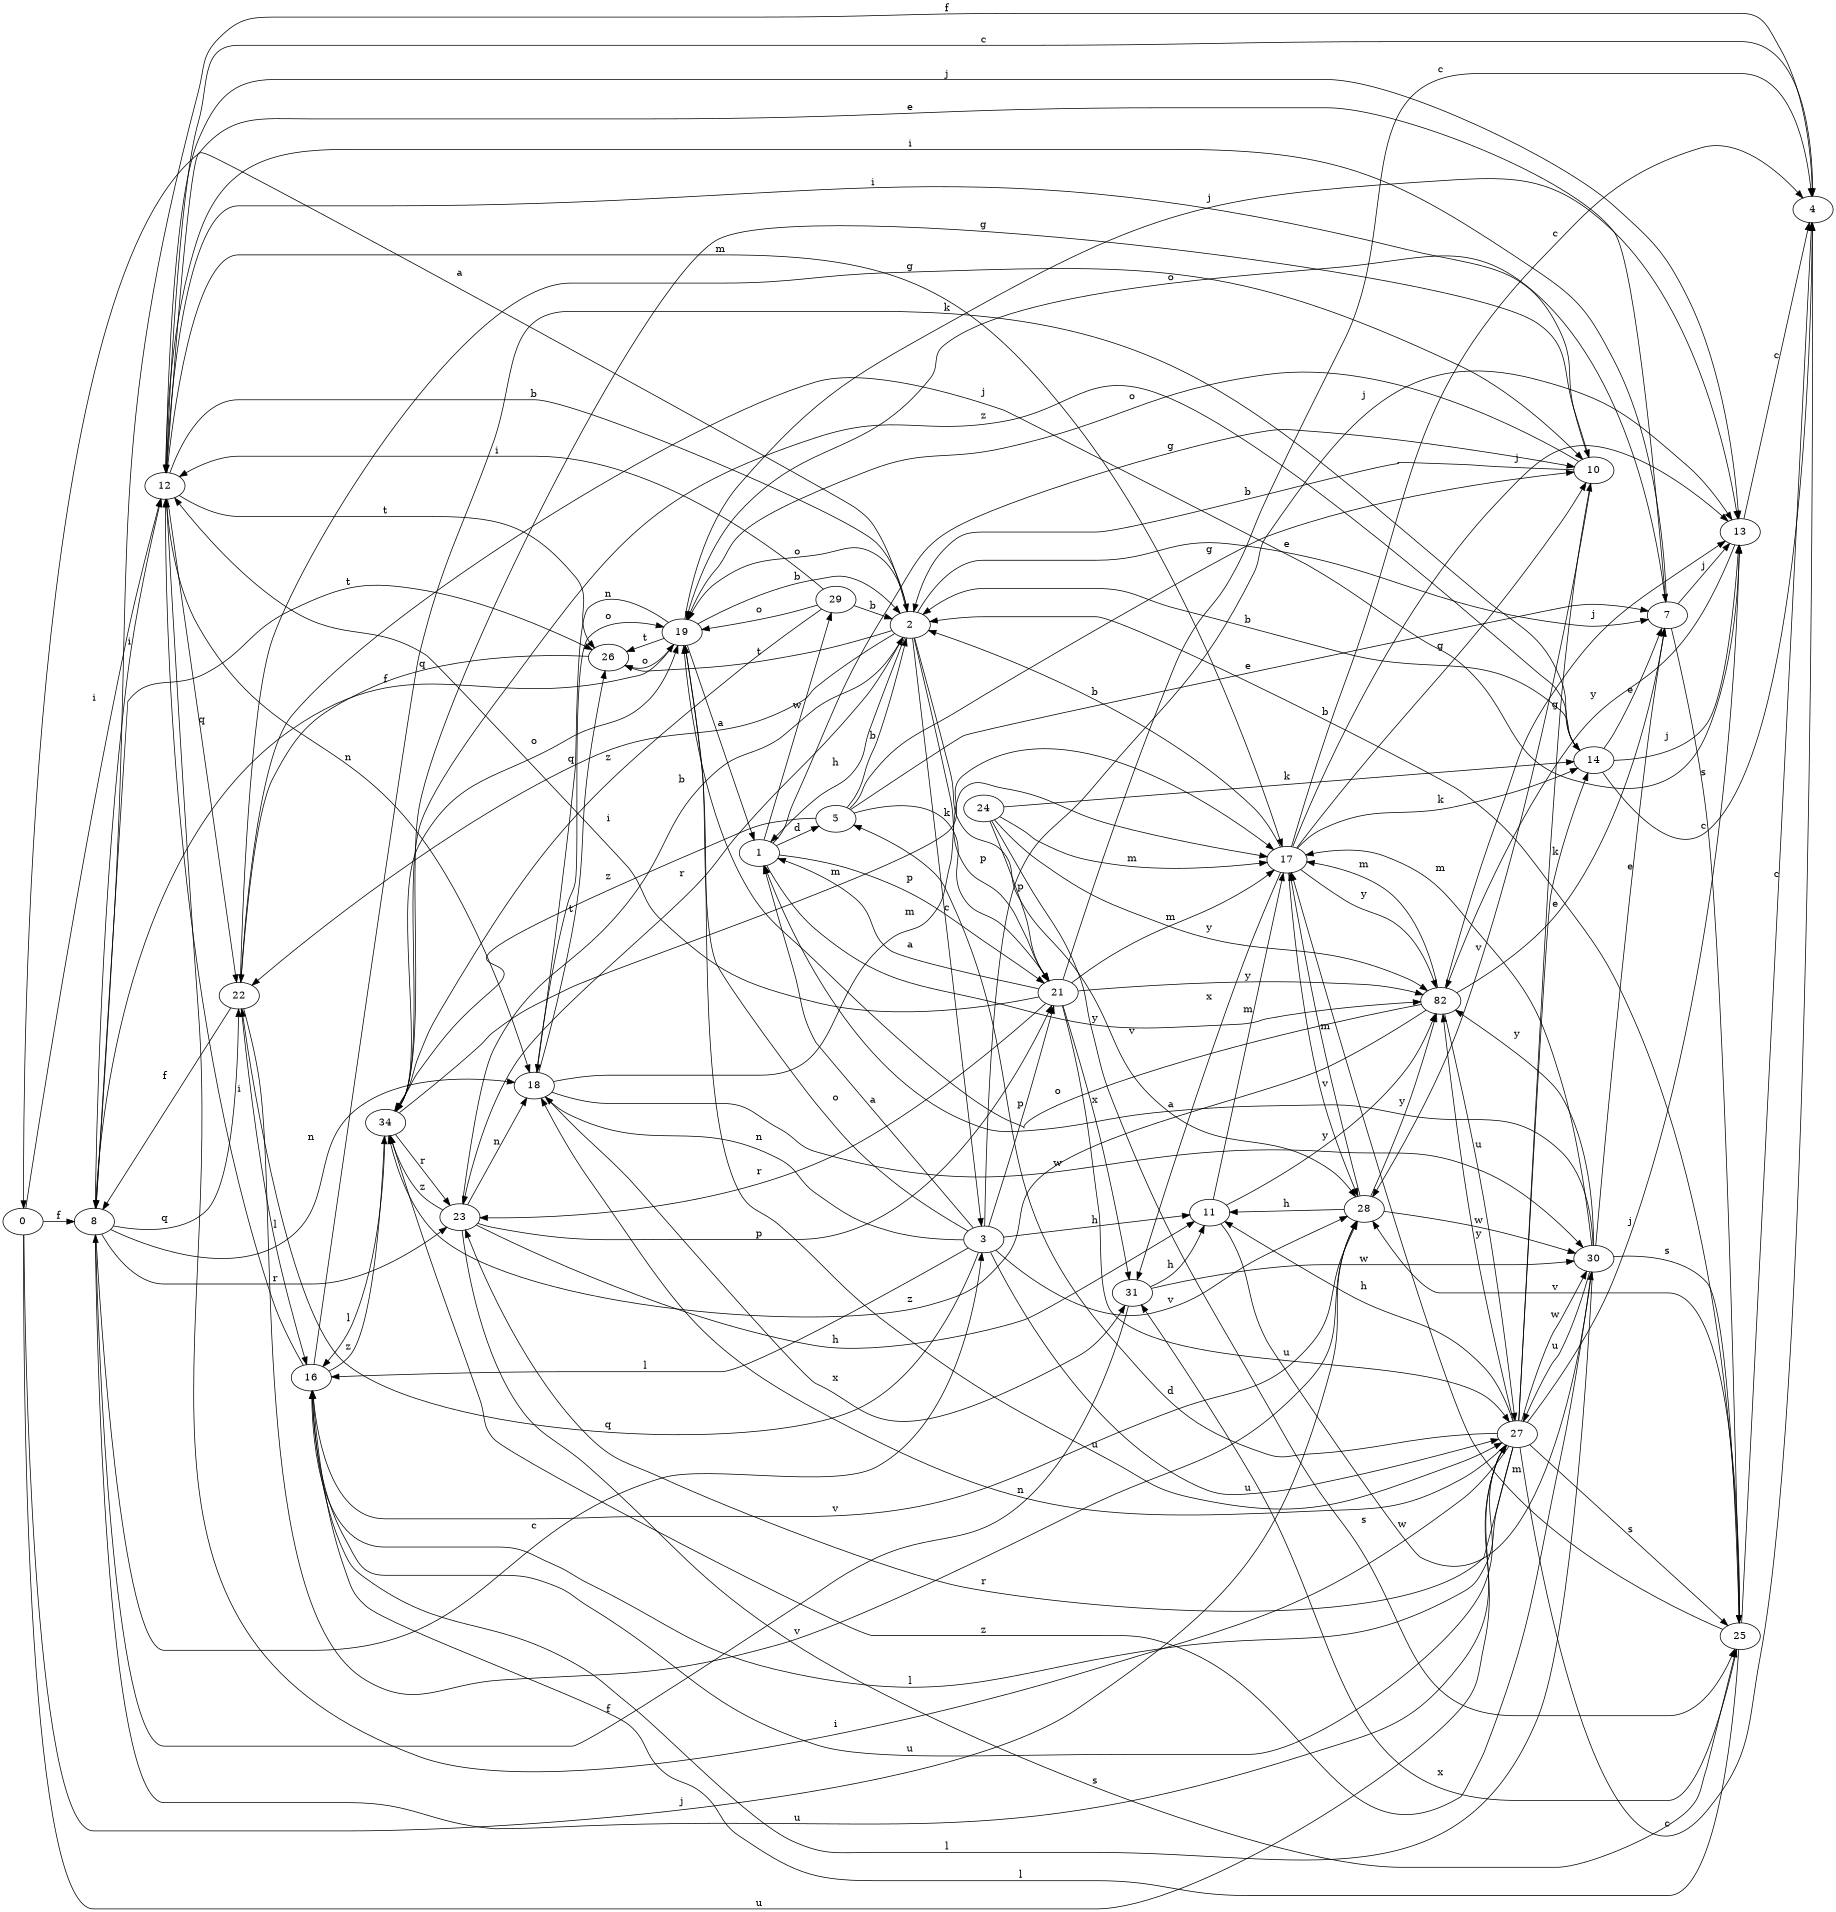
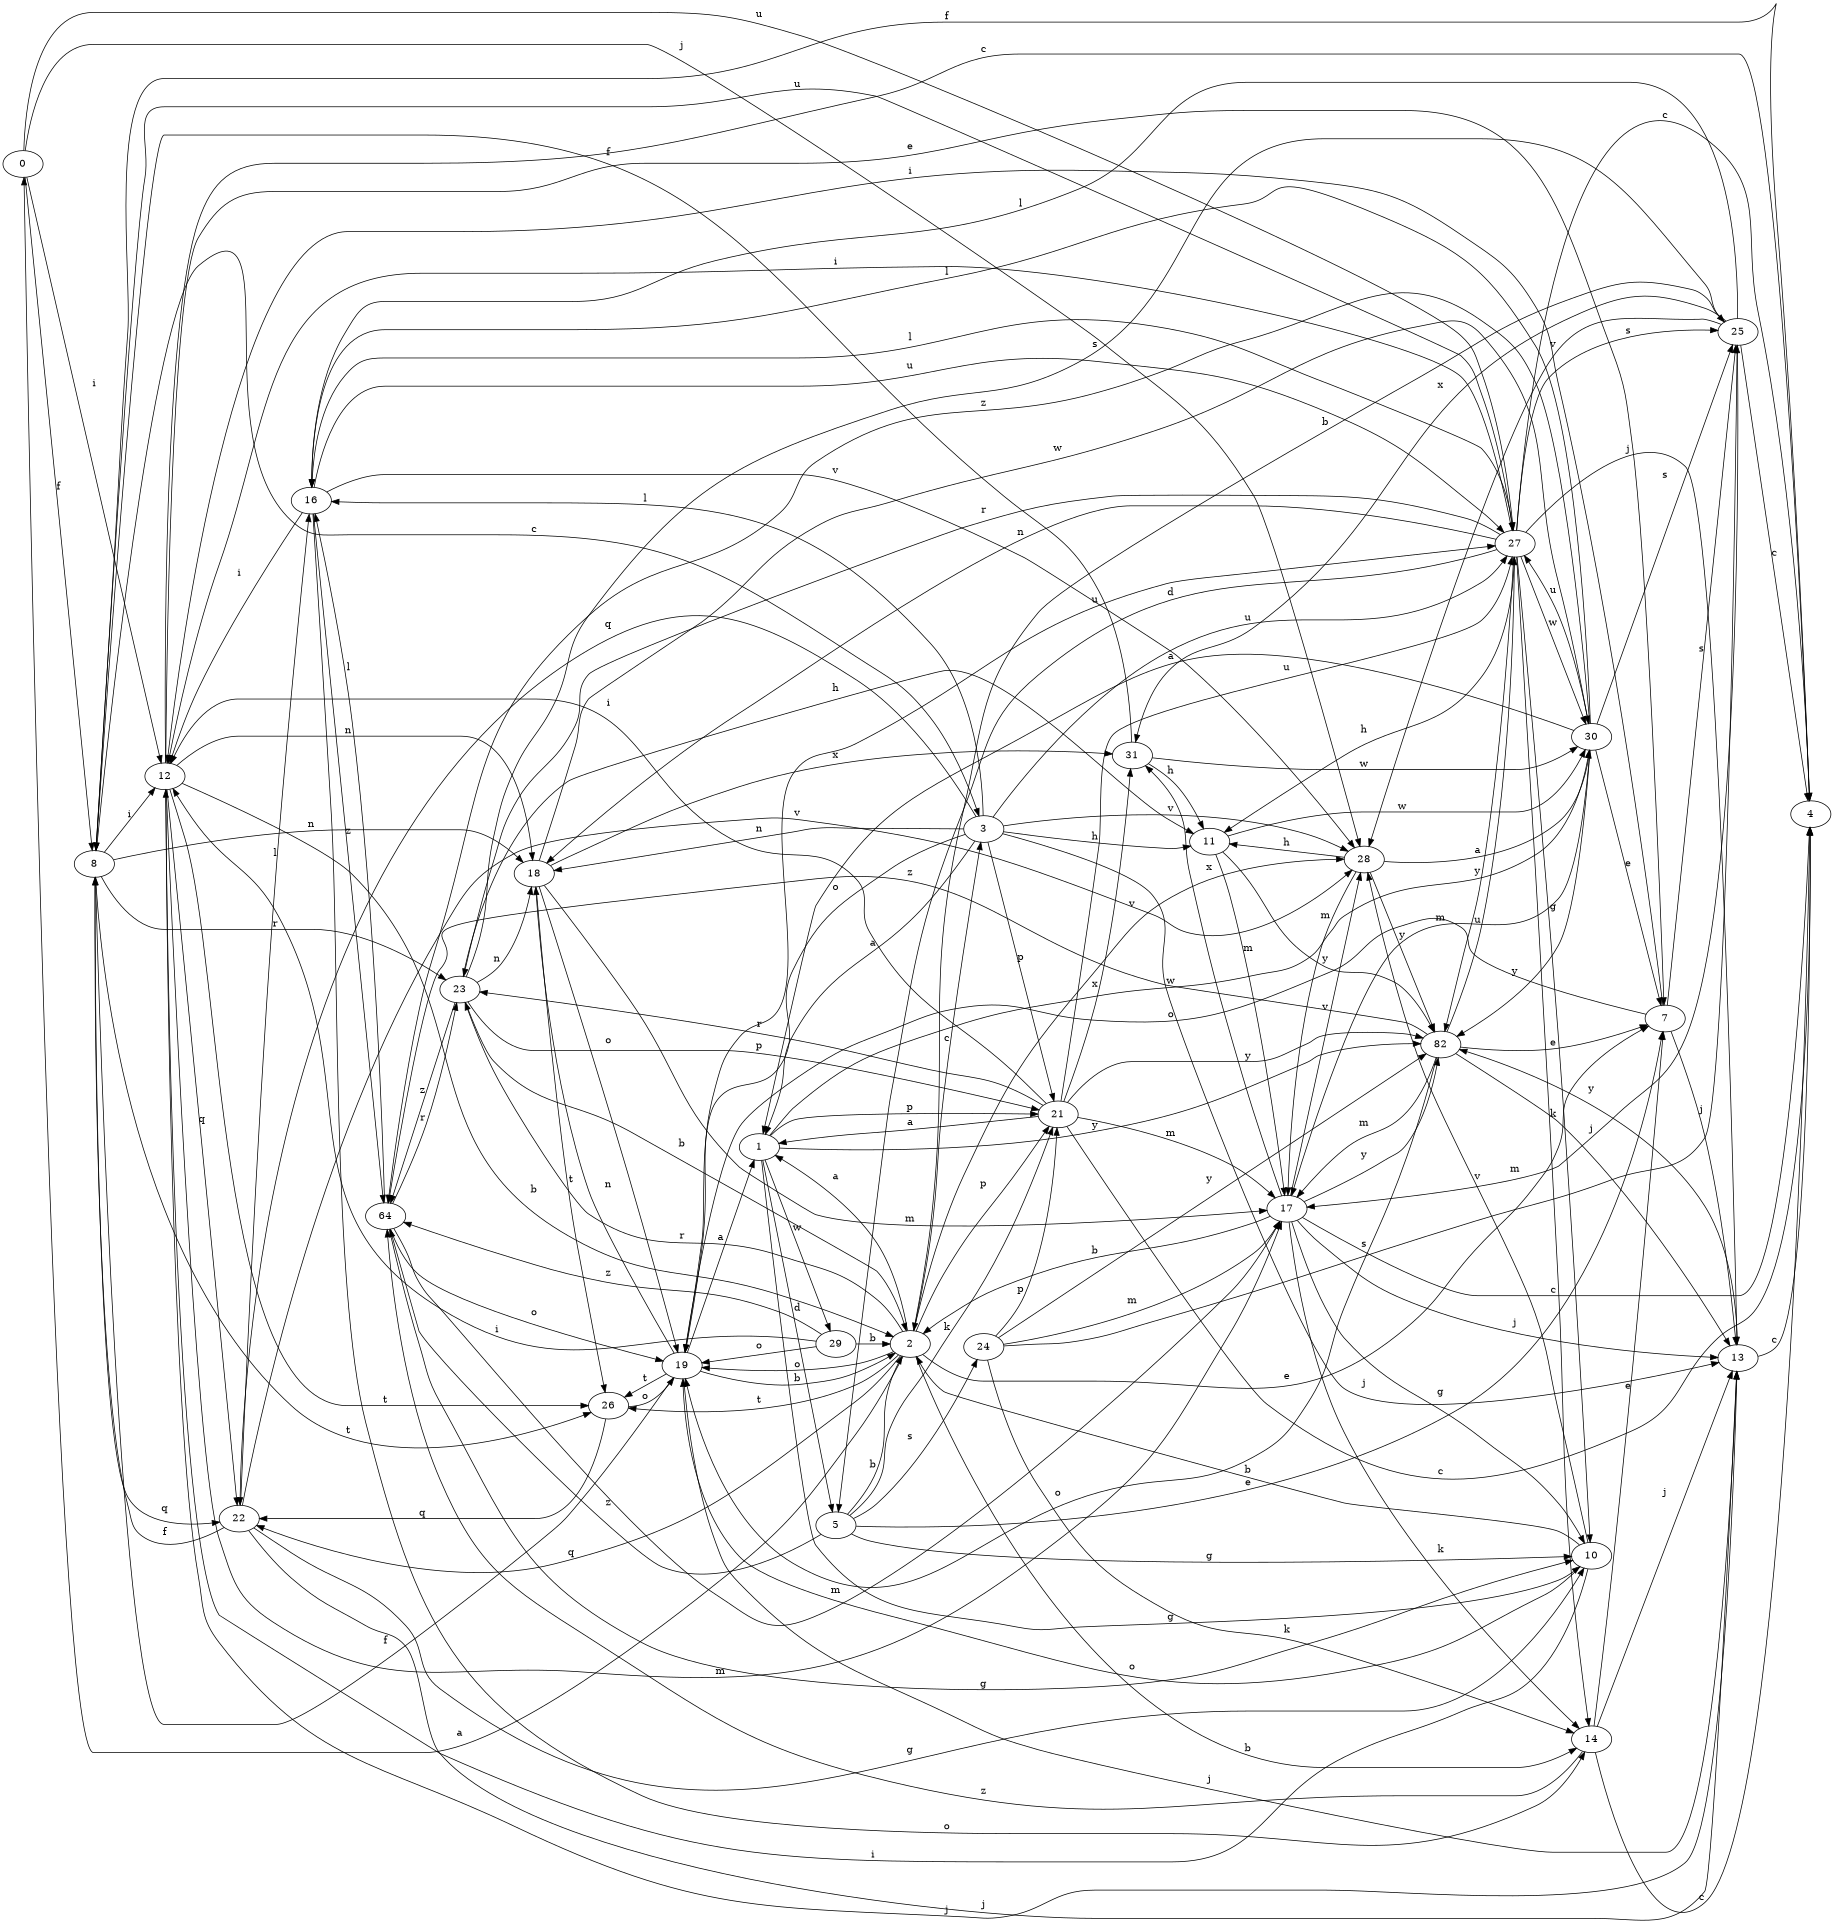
  strict digraph {
    rankdir=LR
    0
    8
    12
    27
    28
    3
    22
    23
    26
    18
    2
    7
    13
    4
    17
    5
    10
    30
    n19 [label=82]
    11
    16
    14
    25
    1
    21
    29
    24
-   34
+   34 [label=64]
    19
    31
    0 -> 8 [label=f]
    0 -> 12 [label=i]
    0 -> 27 [label=u]
    0 -> 28 [label=j]
    8 -> 12 [label=i]
    8 -> 27 [label=u]
    8 -> 3 [label=c]
    8 -> 22 [label=q]
    8 -> 23 [label=r]
    8 -> 26 [label=t]
    8 -> 18 [label=n]
    12 -> 22 [label=q]
    12 -> 26 [label=t]
    12 -> 18 [label=n]
    12 -> 2 [label=b]
    12 -> 7 [label=e]
    12 -> 13 [label=j]
    12 -> 4 [label=c]
    12 -> 17 [label=m]
    27 -> 12 [label=i]
    27 -> 23 [label=r]
    27 -> 18 [label=n]
    27 -> 13 [label=j]
    27 -> 4 [label=c]
    27 -> 5 [label=d]
    27 -> 10 [label=g]
    27 -> 30 [label=w]
    27 -> n19 [label=y]
    27 -> 11 [label=h]
    27 -> 16 [label=l]
    27 -> 14 [label=k]
    27 -> 25 [label=s]
    28 -> 17 [label=m]
-   28 -> 30 [label=w]
+   28 -> 30 [label=a]
    28 -> n19 [label=y]
    28 -> 11 [label=h]
    3 -> 27 [label=u]
    3 -> 28 [label=v]
    3 -> 22 [label=q]
    3 -> 18 [label=n]
    3 -> 13 [label=j]
    3 -> 11 [label=h]
    3 -> 16 [label=l]
    3 -> 1 [label=a]
    3 -> 21 [label=p]
    3 -> 19 [label=o]
    22 -> 8 [label=f]
    22 -> 28 [label=v]
    22 -> 13 [label=j]
    22 -> 10 [label=g]
    22 -> 16 [label=l]
    23 -> 18 [label=n]
    23 -> 2 [label=b]
    23 -> 11 [label=h]
    23 -> 25 [label=s]
    23 -> 21 [label=p]
    23 -> 34 [label=z]
    26 -> 22 [label=q]
    26 -> 19 [label=o]
    18 -> 26 [label=t]
    18 -> 17 [label=m]
    18 -> 30 [label=w]
    18 -> 19 [label=o]
    18 -> 31 [label=x]
    2 -> 0 [label=a]
    2 -> 28 [label=v]
    2 -> 3 [label=c]
    2 -> 22 [label=q]
    2 -> 23 [label=r]
    2 -> 26 [label=t]
    2 -> 7 [label=e]
-   2 -> 1 [label=h]
+   2 -> 1 [label=a]
    2 -> 21 [label=p]
    2 -> 19 [label=o]
    7 -> 12 [label=i]
    7 -> 13 [label=j]
    7 -> 25 [label=s]
    7 -> 19 [label=o]
    13 -> 4 [label=c]
    13 -> n19 [label=y]
    4 -> 8 [label=f]
    17 -> 28 [label=v]
    17 -> 2 [label=b]
    17 -> 13 [label=j]
    17 -> 4 [label=c]
    17 -> 10 [label=g]
    17 -> n19 [label=y]
    17 -> 14 [label=k]
    17 -> 31 [label=x]
    5 -> 2 [label=b]
    5 -> 7 [label=e]
    5 -> 10 [label=g]
    5 -> 21 [label=k]
+   5 -> 24 [label=s]
    5 -> 34 [label=z]
    10 -> 12 [label=i]
    10 -> 28 [label=v]
    10 -> 2 [label=b]
    10 -> 19 [label=o]
    30 -> 27 [label=u]
    30 -> 7 [label=e]
    30 -> 17 [label=m]
    30 -> n19 [label=y]
    30 -> 16 [label=l]
    30 -> 25 [label=s]
    30 -> 1 [label=a]
    30 -> 34 [label=z]
    n19 -> 27 [label=u]
    n19 -> 7 [label=e]
    n19 -> 13 [label=j]
    n19 -> 17 [label=m]
    n19 -> 34 [label=z]
    n19 -> 19 [label=o]
    11 -> 17 [label=m]
    11 -> 30 [label=w]
    11 -> n19 [label=y]
    16 -> 12 [label=i]
    16 -> 27 [label=u]
    16 -> 28 [label=v]
-   16 -> 14 [label=k]
+   16 -> 14 [label=o]
    16 -> 34 [label=z]
-   14 -> 2 [label=b]
+   2 -> 14 [label=b]
    14 -> 7 [label=e]
    14 -> 13 [label=j]
    14 -> 4 [label=c]
    14 -> 34 [label=z]
    25 -> 28 [label=v]
    25 -> 2 [label=b]
    25 -> 4 [label=c]
    25 -> 17 [label=m]
    25 -> 16 [label=l]
    25 -> 31 [label=x]
    1 -> 5 [label=d]
    1 -> 10 [label=g]
+   1 -> 30 [label=w]
    1 -> n19 [label=y]
    1 -> 21 [label=p]
    1 -> 29 [label=w]
    21 -> 12 [label=i]
    21 -> 27 [label=u]
    21 -> 23 [label=r]
    21 -> 4 [label=c]
    21 -> 17 [label=m]
    21 -> n19 [label=y]
    21 -> 1 [label=a]
    21 -> 31 [label=x]
    29 -> 12 [label=i]
    29 -> 2 [label=b]
    29 -> 34 [label=z]
    29 -> 19 [label=o]
    24 -> 17 [label=m]
    24 -> n19 [label=y]
    24 -> 14 [label=k]
    24 -> 25 [label=s]
    24 -> 21 [label=p]
    34 -> 23 [label=r]
    34 -> 17 [label=m]
    34 -> 10 [label=g]
    34 -> 16 [label=l]
    34 -> 19 [label=o]
    19 -> 8 [label=f]
    19 -> 27 [label=u]
    19 -> 26 [label=t]
    19 -> 18 [label=n]
    19 -> 2 [label=b]
    19 -> 13 [label=j]
    19 -> 1 [label=a]
    31 -> 8 [label=f]
    31 -> 30 [label=w]
    31 -> 11 [label=h]
  }
